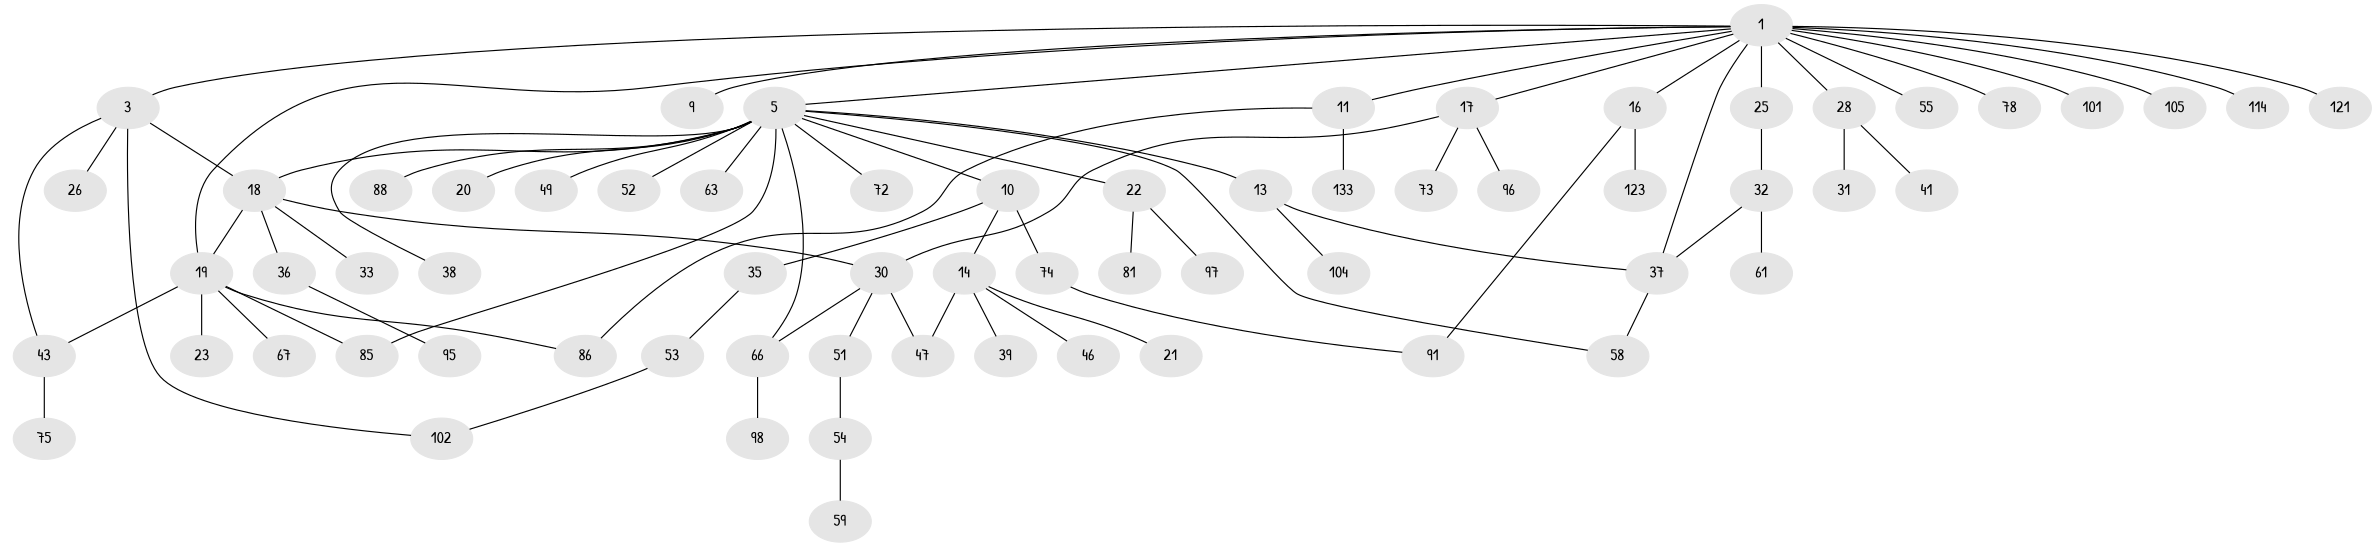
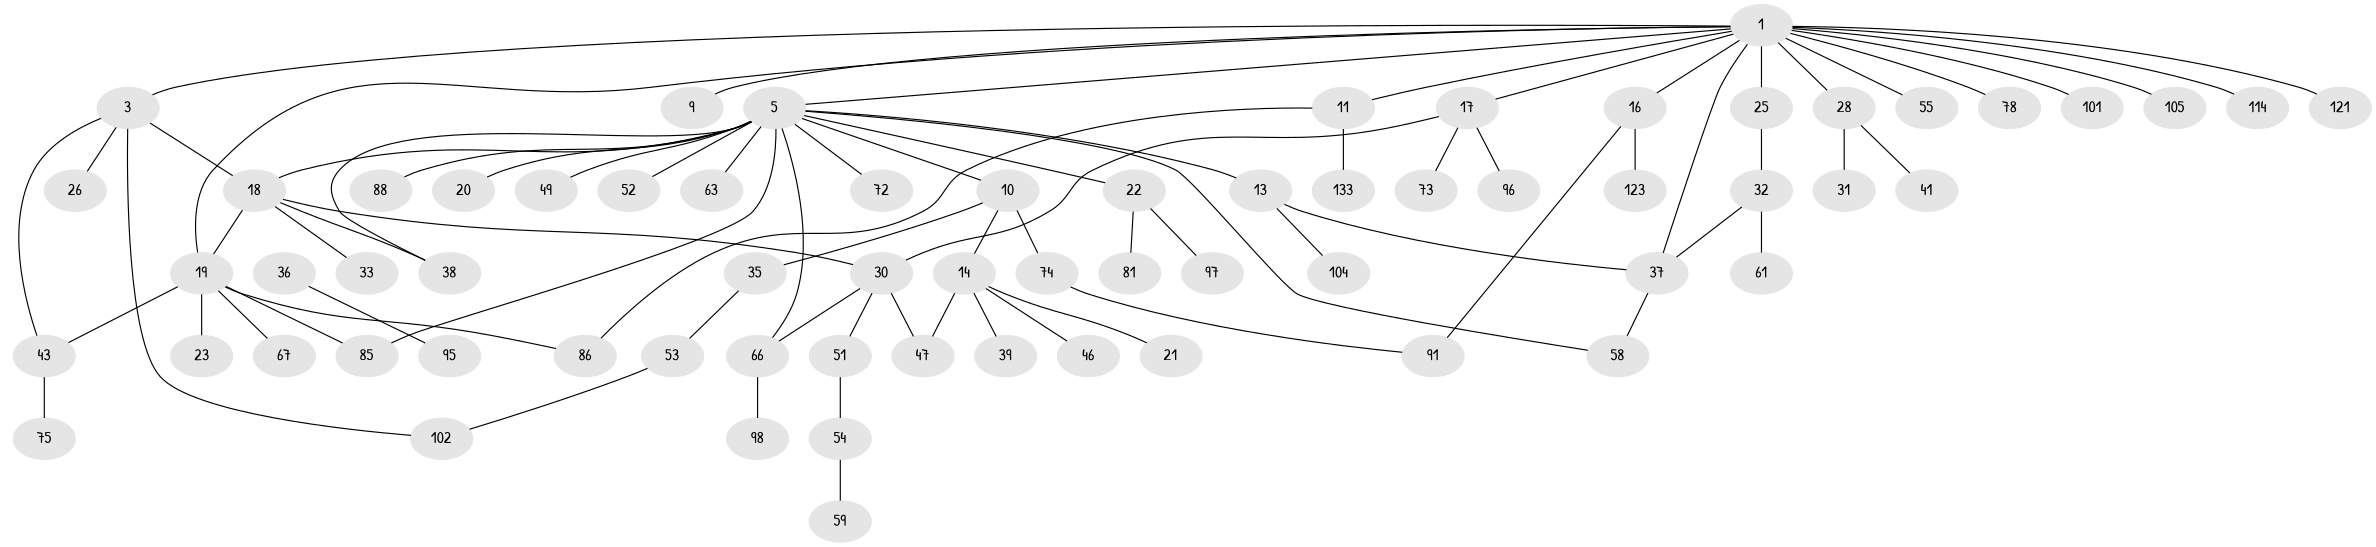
  graph {
    fontname="Patrick Hand"
    node [color=gray90 fontname="Patrick Hand" style=filled]
    edge [fontname="Patrick Hand"]
    1 [super="+2+4"]
    3 [super="+15"]
    5 [super="+6+8+12"]
    9
    11
    16 [super="+48+65+92"]
    17
    19 [super="+29"]
    25 [super="+128"]
    28 [super="+87+82"]
    37 [super="+68"]
    55
    78 [super="+99"]
    101
    105
    114
    121
    18 [super="+115+93"]
    26 [super="+80+94+125"]
    43 [super="+60"]
    102
    10
    13
    20 [super="+27"]
    22
    38 [super="+71"]
    49
    52
    58
    63
    66 [super="+70+120"]
    72 [super="+106"]
    85
    88
    86 [super="+118"]
    133
    91
    123
    30 [super="+69+40"]
    73
    96 [super="+132"]
    23 [super="+62"]
    67
    32
    31 [super="+77+122"]
    41 [super="+110"]
    33
    36 [super="+44"]
    75
    14
    35 [super="+64"]
    74 [super="+83"]
    104
    81
    97
    98
    21 [super="+56"]
    39 [super="+79"]
    46
    47
    53 [super="+112+116"]
    51
    95
    61
    54
    59 [super="+134"]
    1 -- 3
    1 -- 5
    1 -- 9
    1 -- 11
    1 -- 16
    1 -- 17
    1 -- 19
    1 -- 25 [weight=2]
    1 -- 28
    1 -- 37
    1 -- 55
    1 -- 78
    1 -- 101
    1 -- 105
    1 -- 114
    1 -- 121
    3 -- 18
    3 -- 26
    3 -- 43
    3 -- 102
    5 -- 18
    5 -- 10
    5 -- 13
    5 -- 20 [weight=2]
    5 -- 22
    5 -- 38
    5 -- 49
    5 -- 52
    5 -- 58
    5 -- 63
    5 -- 66
    5 -- 72
    5 -- 85
    5 -- 88
    11 -- 86
    11 -- 133
    16 -- 91
    16 -- 123
    17 -- 30
    17 -- 73
    17 -- 96
    19 -- 43
    19 -- 85
    19 -- 86
    19 -- 23
    19 -- 67
    25 -- 32
    28 -- 31
    28 -- 41
    37 -- 58
    18 -- 19
    18 -- 30
    18 -- 33
-   18 -- 36
+   18 -- 38
    43 -- 75
    10 -- 14
    10 -- 35
    10 -- 74
    13 -- 37
    13 -- 104
    22 -- 81
    22 -- 97
    66 -- 98
    30 -- 66
    30 -- 47
    30 -- 51
    32 -- 37
    32 -- 61
    36 -- 95
    14 -- 21
    14 -- 39
    14 -- 46
    14 -- 47
    35 -- 53
    74 -- 91
    53 -- 102
    51 -- 54
    54 -- 59
  }
